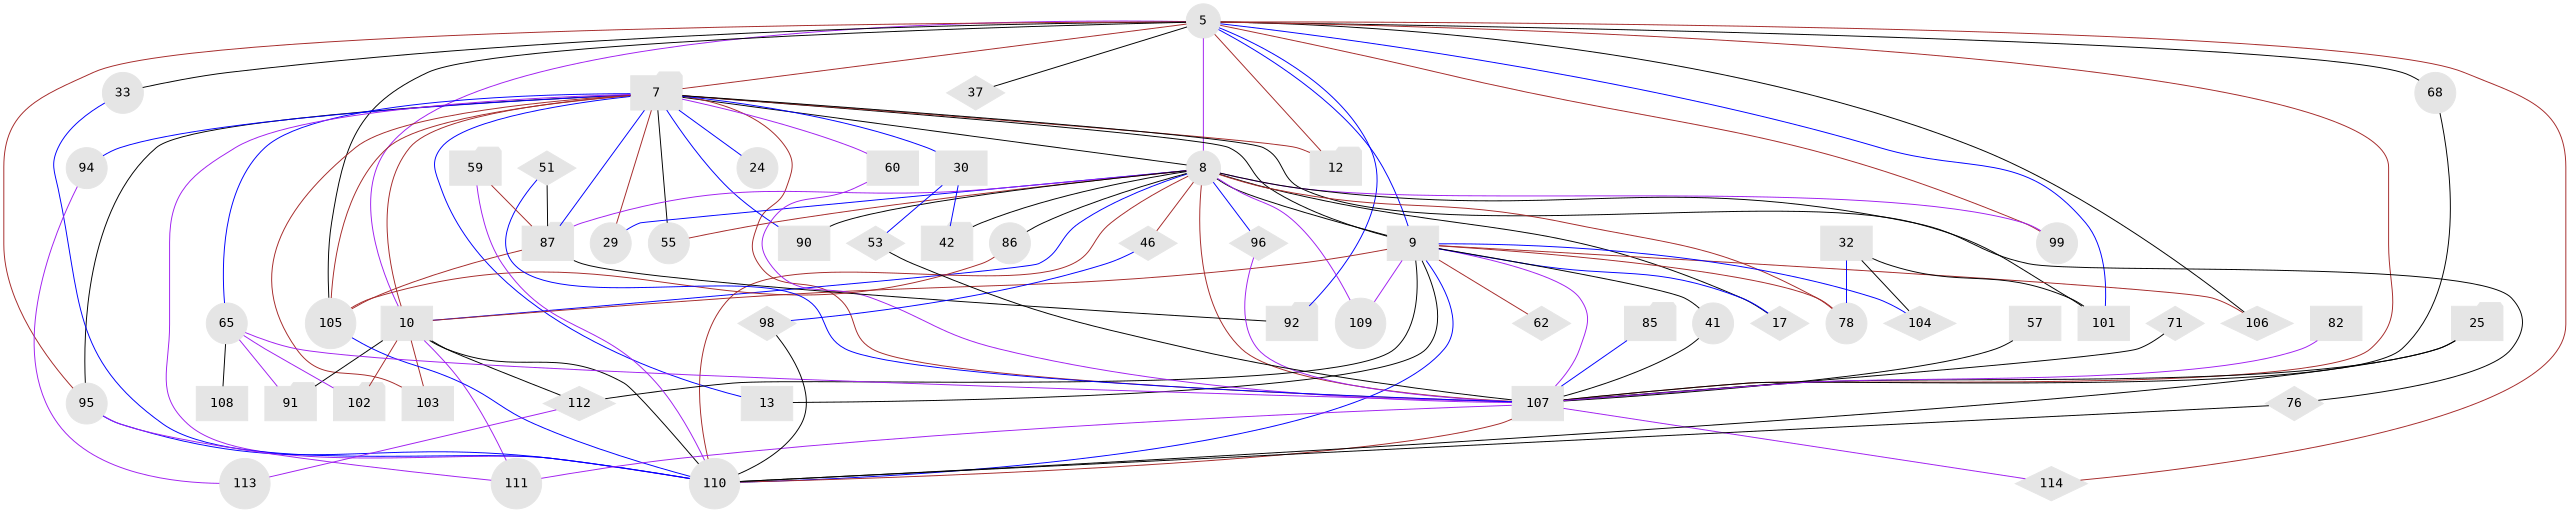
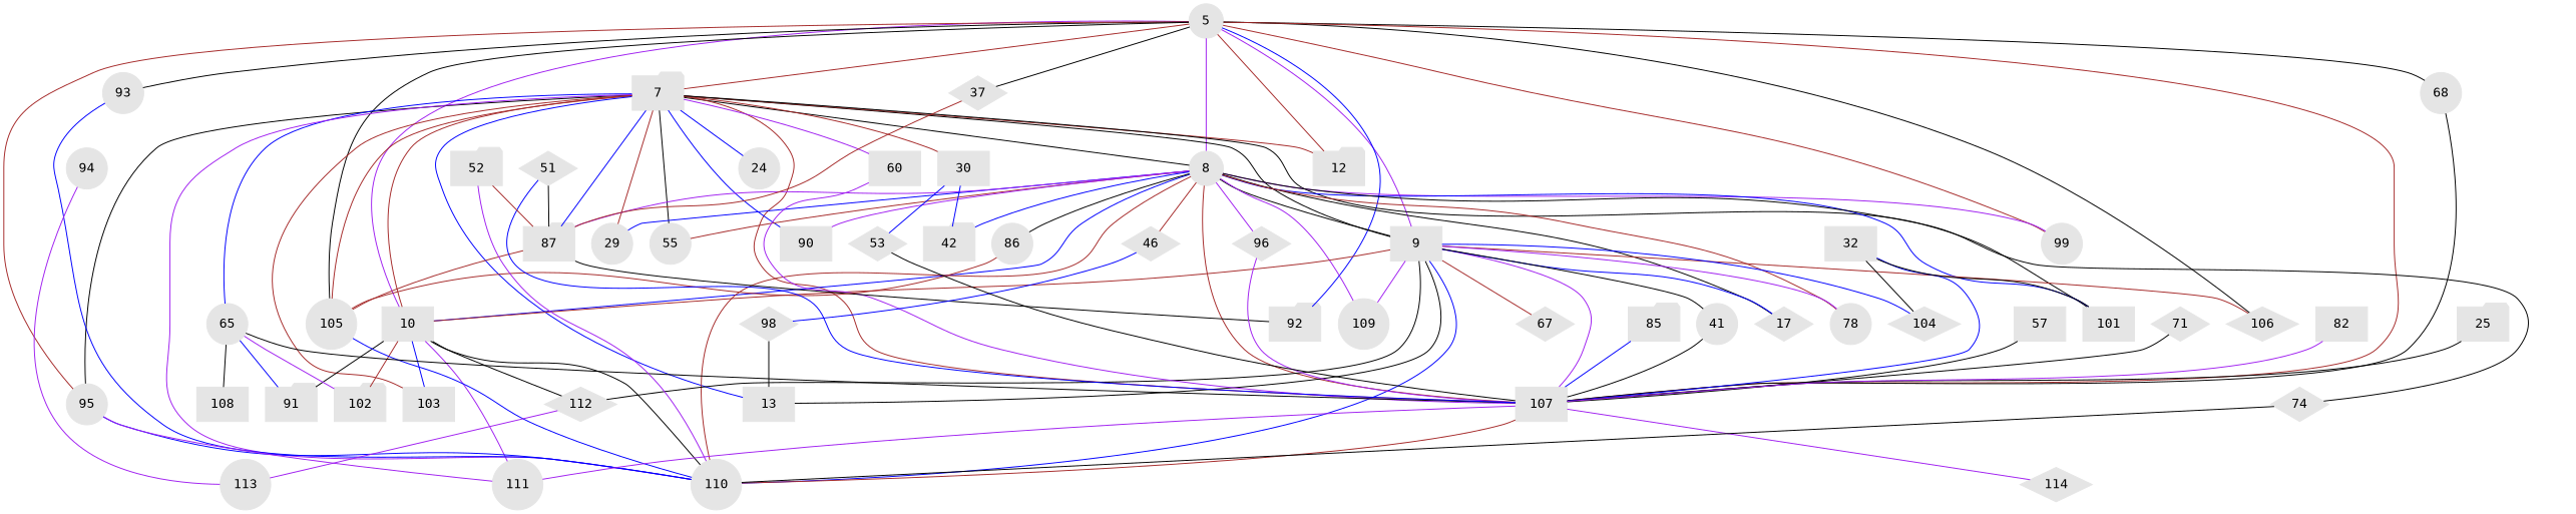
  graph {
    fontname="DejaVu Sans Mono"
    node [color=gray90 fontname="DejaVu Sans Mono" shape=circle style=filled]
    edge [color=black fontname="DejaVu Sans Mono"]
    5 [super="+3"]
    7 [shape=folder super="+1"]
    8 [super="+2"]
    9 [shape=box super="+6"]
    10 [shape=box super="+4"]
    12 [shape=folder]
    37 [shape=diamond]
    68
    92 [shape=folder]
-   93 [label=33]
+   93
    95 [super="+38"]
    99
    105 [super="+18+23+43+45+77"]
    106 [shape=diamond]
    107 [shape=box super="+44+75+31+89"]
    114 [shape=diamond]
    13 [shape=box]
    24
    29
    30 [shape=box]
    55
    60 [shape=box]
    65 [super="+16"]
    87 [shape=folder super="+36+39"]
    90 [shape=box]
    94
    101 [shape=box super="+34+97"]
    103 [shape=box]
    110 [super="+100+69+50+80+83"]
    17 [shape=diamond]
    42 [shape=folder]
    46 [shape=diamond]
-   74 [shape=diamond label=76]
+   74 [shape=diamond]
    78
    86
    96 [shape=diamond super="+58"]
    109
-   67 [shape=diamond label=62]
+   67 [shape=diamond]
    41
    104 [shape=diamond]
    112 [shape=diamond super="+88+66"]
    91 [shape=folder super="+47"]
    102 [shape=folder super="+27"]
    111
    53 [shape=diamond]
    108 [shape=box]
    113
    98 [shape=diamond super="+84"]
    25 [shape=folder]
    32 [shape=box]
    51 [shape=diamond]
    57 [shape=box]
-   59 [shape=folder]
+   59 [shape=folder label=52]
    71 [shape=diamond]
    82 [shape=box]
    85 [shape=folder]
    5 -- 7 [color=brown weight=4]
    5 -- 8 [color=purple weight=4]
-   5 -- 9 [color=blue weight=4]
+   5 -- 9 [color=purple weight=4]
    5 -- 10 [color=purple weight=4]
    5 -- 12 [color=brown]
    5 -- 37
    5 -- 68
    5 -- 92 [color=blue]
    5 -- 93
    5 -- 95 [color=brown]
    5 -- 99 [color=brown]
    5 -- 105 [weight=3]
    5 -- 106
    5 -- 107 [color=brown]
-   5 -- 114 [color=brown]
    7 -- 8 [weight=4]
    7 -- 9 [weight=4]
    7 -- 10 [color=brown weight=4]
    7 -- 12 [color=brown]
    7 -- 95
    7 -- 105 [color=brown weight=4]
    7 -- 107 [color=brown weight=2]
    7 -- 13 [color=blue]
    7 -- 24 [color=blue weight=2]
    7 -- 29 [color=brown]
-   7 -- 30 [color=blue weight=2]
+   7 -- 30 [color=brown weight=2]
    7 -- 55
    7 -- 60 [color=purple]
    7 -- 65 [color=blue weight=2]
    7 -- 87 [color=blue weight=3]
    7 -- 90 [color=blue]
-   7 -- 94 [color=blue weight=2]
    7 -- 101
    7 -- 103 [color=brown]
    7 -- 110 [color=purple weight=4]
    8 -- 9 [weight=4]
    8 -- 10 [color=blue weight=4]
    8 -- 99 [color=purple]
    8 -- 107 [color=brown weight=13]
    8 -- 29 [color=blue]
    8 -- 55 [color=brown]
    8 -- 87 [color=purple]
-   8 -- 90
-   5 -- 101 [color=blue]
+   8 -- 90 [color=purple]
+   8 -- 101 [color=blue]
    8 -- 110 [color=brown]
    8 -- 17
-   8 -- 42
+   8 -- 42 [color=blue]
    8 -- 46 [color=brown weight=2]
    8 -- 74
    8 -- 78 [color=brown]
    8 -- 86
-   8 -- 96 [color=blue weight=2]
+   8 -- 96 [color=purple weight=2]
    8 -- 109 [color=purple]
    9 -- 10 [color=brown weight=4]
    9 -- 106 [color=brown]
    9 -- 107 [color=purple weight=4]
    9 -- 13
    9 -- 110 [color=blue weight=3]
    9 -- 17 [color=blue]
-   9 -- 78 [color=brown]
+   9 -- 78 [color=purple]
    9 -- 109 [color=purple]
    9 -- 67 [color=brown]
    9 -- 41
    9 -- 104 [color=blue]
    9 -- 112 [weight=3]
-   10 -- 103 [color=brown]
+   10 -- 103 [color=blue]
    10 -- 110 [weight=3]
    10 -- 112
    10 -- 91 [weight=2]
    10 -- 102 [color=brown weight=2]
    10 -- 111 [color=purple]
+   37 -- 87 [color=brown]
    68 -- 107
    93 -- 110 [color=blue]
    95 -- 110 [color=blue]
    95 -- 111 [color=purple]
    105 -- 110 [color=blue]
    107 -- 114 [color=purple]
    107 -- 110 [color=brown weight=4]
    107 -- 111 [color=purple]
    30 -- 42 [color=blue]
    30 -- 53 [color=blue]
    60 -- 107 [color=purple]
-   65 -- 107 [color=purple]
-   65 -- 91 [color=purple]
+   65 -- 107
+   65 -- 91 [color=blue]
    65 -- 102 [color=purple]
    65 -- 108
    87 -- 92
    87 -- 105 [color=brown]
    94 -- 113 [color=purple]
    46 -- 98 [color=blue]
    74 -- 110
    86 -- 105 [color=brown]
    96 -- 107 [color=purple]
    41 -- 107
    112 -- 113 [color=purple]
    53 -- 107
-   98 -- 110 [weight=2]
+   98 -- 13 [weight=2]
    25 -- 107 [weight=2]
-   25 -- 110
-   32 -- 78 [color=blue weight=2]
+   32 -- 107 [color=blue weight=2]
    32 -- 101
    32 -- 104
    51 -- 107 [color=blue]
    51 -- 87
    57 -- 107
    59 -- 87 [color=brown]
    59 -- 110 [color=purple]
    71 -- 107 [weight=2]
    82 -- 107 [color=purple]
    85 -- 107 [color=blue weight=2]
  }
